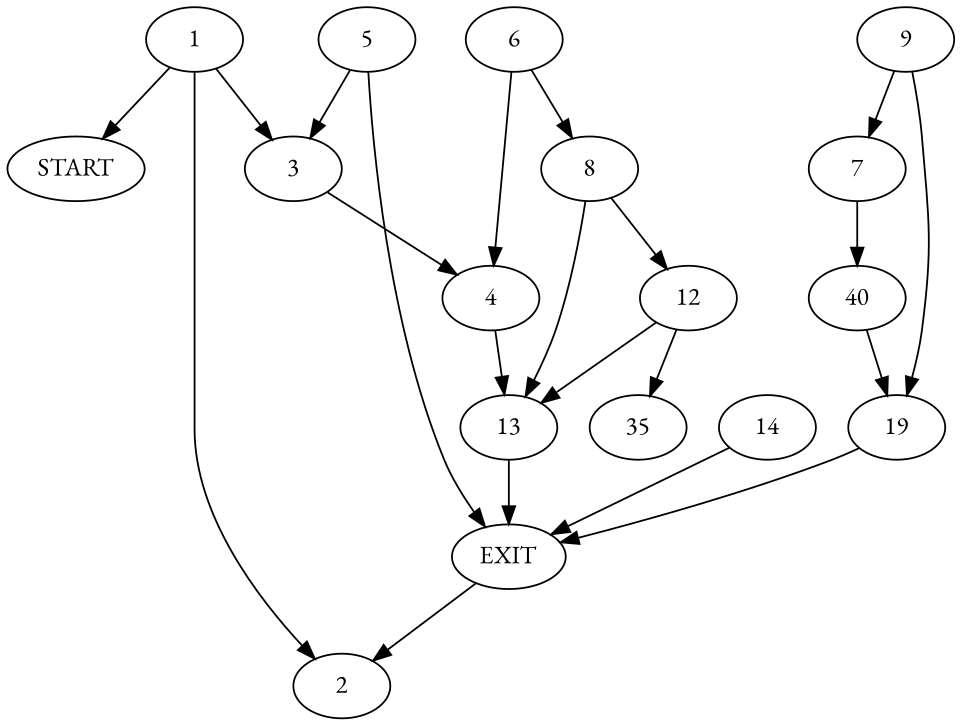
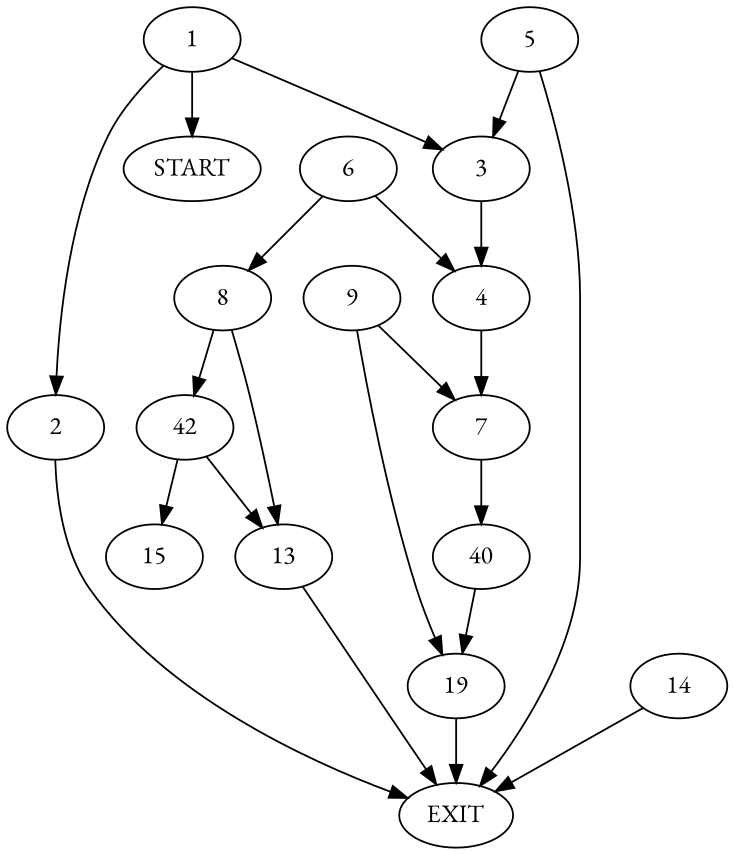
  digraph {
    fontname="EB Garamond"
    node [fontname="EB Garamond"]
    edge [fontname="EB Garamond"]
    n1 [label=START]
    1
    2
    3
    n5 [label=EXIT]
    4
    7
    5
    6
    8
    n11 [label=40]
-   12
+   12 [label=42]
    13
    9
    n15 [label=19]
-   15 [label=35]
+   15
    14
    1 -> n1
    1 -> 2
    1 -> 3
-   n5 -> 2
+   2 -> n5
    3 -> 4
-   4 -> 13
+   4 -> 7
    7 -> n11
    5 -> 3
    5 -> n5
    6 -> 4
    6 -> 8
    8 -> 12
    8 -> 13
    n11 -> n15
    12 -> 13
    12 -> 15
    13 -> n5
    9 -> 7
    9 -> n15
    n15 -> n5
    14 -> n5
  }
